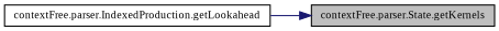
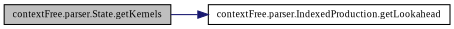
  digraph {
    rankdir=LR
    fontname="Liberation Serif"
    node [color=black fontname="Liberation Serif" fontsize=10 shape=record style=filled]
    n1 [fillcolor=grey75 fontcolor=black height=0.2 label="contextFree.parser.State.getKernels" width=0.4]
    n2 [fillcolor=white height=0.2 label="contextFree.parser.IndexedProduction.getLookahead" width=0.4]
-   n2 -> n1 [color=midnightblue fontname="Liberation Serif" fontsize=10 labelfontname=Helvetica labelfontsize=10 style=solid]
+   n1 -> n2 [color=midnightblue fontname="Liberation Serif" fontsize=10 labelfontname=Helvetica labelfontsize=10 style=solid]
  }
